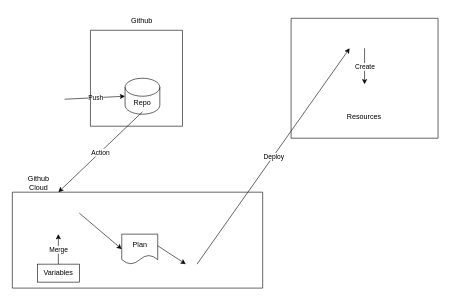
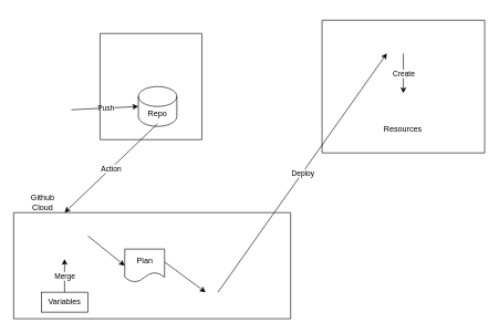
  <mxCell id="0" />
  <mxCell id="1" parent="0" />
  <mxCell id="2" value="" style="shape=image;verticalLabelPosition=bottom;labelBackgroundColor=default;verticalAlign=top;aspect=fixed;imageAspect=0;image=https://2.bp.blogspot.com/-Lm75_V4O7JY/V3x2OZbmIFI/AAAAAAAA8II/fzLckySfqnk0k7P-_YkSF8aDEBuUBodpQCLcB/s800/job_programmer.png;" vertex="1" parent="1"><mxGeometry x="20" y="130" width="87.09" height="70" as="geometry" /></mxCell>
  <mxCell id="3" value="" style="endArrow=classic;html=1;rounded=0;exitX=1;exitY=0.5;exitDx=0;exitDy=0;entryX=0;entryY=0.5;entryDx=0;entryDy=0;entryPerimeter=0;" edge="1" parent="1" source="2" target="18"><mxGeometry relative="1" as="geometry"><mxPoint x="330" y="210" as="sourcePoint" /><mxPoint x="430" y="210" as="targetPoint" /></mxGeometry></mxCell>
  <mxCell id="4" value="Push" style="edgeLabel;resizable=0;html=1;align=center;verticalAlign=middle;" connectable="0" vertex="1" parent="3"><mxGeometry relative="1" as="geometry" /></mxCell>
  <mxCell id="5" value="" style="swimlane;startSize=0;" vertex="1" parent="1"><mxGeometry x="20" y="320" width="417.5" height="160" as="geometry" /></mxCell>
  <mxCell id="6" value="" style="shape=image;verticalLabelPosition=bottom;labelBackgroundColor=default;verticalAlign=top;aspect=fixed;imageAspect=0;image=https://www.svgrepo.com/show/376353/terraform.svg;" vertex="1" parent="5"><mxGeometry x="41.75" width="70" height="70" as="geometry" /></mxCell>
  <mxCell id="7" value="Variables" style="whiteSpace=wrap;html=1;rounded=0;" vertex="1" parent="5"><mxGeometry x="41.75" y="120" width="70" height="30" as="geometry" /></mxCell>
  <mxCell id="8" value="" style="group" vertex="1" connectable="0" parent="5"><mxGeometry x="167.5" y="55" width="160" height="95" as="geometry" /></mxCell>
  <mxCell id="9" value="" style="endArrow=classic;html=1;rounded=0;entryX=0.5;entryY=1;entryDx=0;entryDy=0;exitX=0.5;exitY=0;exitDx=0;exitDy=0;" edge="1" parent="8" source="7" target="6"><mxGeometry relative="1" as="geometry"><mxPoint x="-254" y="64.57" as="sourcePoint" /><mxPoint x="-115.75" y="-10" as="targetPoint" /></mxGeometry></mxCell>
  <mxCell id="10" value="Merge" style="edgeLabel;resizable=0;html=1;align=center;verticalAlign=middle;" connectable="0" vertex="1" parent="9"><mxGeometry relative="1" as="geometry" /></mxCell>
- <mxCell id="11" value="Plan" style="shape=document;whiteSpace=wrap;html=1;boundedLbl=1;" vertex="1" parent="8"><mxGeometry x="15" y="15" width="60" height="50" as="geometry" /></mxCell>
+ <mxCell id="11" value="Plan" style="shape=document;whiteSpace=wrap;html=1;boundedLbl=1;" vertex="1" parent="8"><mxGeometry width="60" height="50" as="geometry" /></mxCell>
  <mxCell id="12" value="" style="endArrow=classic;html=1;rounded=0;exitX=1;exitY=0.5;exitDx=0;exitDy=0;entryX=0;entryY=0.5;entryDx=0;entryDy=0;" edge="1" parent="8" source="6" target="11"><mxGeometry width="50" height="50" relative="1" as="geometry"><mxPoint x="-170" y="135" as="sourcePoint" /><mxPoint x="-120" y="85" as="targetPoint" /></mxGeometry></mxCell>
  <mxCell id="13" value="" style="shape=image;verticalLabelPosition=bottom;labelBackgroundColor=default;verticalAlign=top;aspect=fixed;imageAspect=0;image=https://2.bp.blogspot.com/-Lm75_V4O7JY/V3x2OZbmIFI/AAAAAAAA8II/fzLckySfqnk0k7P-_YkSF8aDEBuUBodpQCLcB/s800/job_programmer.png;" vertex="1" parent="8"><mxGeometry x="112.5" y="65" width="37.32" height="30" as="geometry" /></mxCell>
  <mxCell id="14" value="" style="endArrow=classic;html=1;rounded=0;exitX=1;exitY=0.39;exitDx=0;exitDy=0;exitPerimeter=0;entryX=0.25;entryY=0;entryDx=0;entryDy=0;" edge="1" parent="8" source="11" target="13"><mxGeometry width="50" height="50" relative="1" as="geometry"><mxPoint x="161.5" y="15" as="sourcePoint" /><mxPoint x="211.5" y="-35" as="targetPoint" /></mxGeometry></mxCell>
  <mxCell id="15" value="Github Cloud" style="text;html=1;strokeColor=none;fillColor=none;align=center;verticalAlign=middle;whiteSpace=wrap;rounded=0;" vertex="1" parent="1"><mxGeometry x="33.55" y="290" width="60" height="30" as="geometry" /></mxCell>
  <mxCell id="16" value="" style="group" vertex="1" connectable="0" parent="1"><mxGeometry x="150.25" y="20" width="153.5" height="190" as="geometry" /></mxCell>
  <mxCell id="17" value="" style="shape=image;verticalLabelPosition=bottom;labelBackgroundColor=default;verticalAlign=top;aspect=fixed;imageAspect=0;image=https://cdn-icons-png.flaticon.com/512/25/25231.png;" vertex="1" parent="16"><mxGeometry x="65.75" y="40" width="42" height="42" as="geometry" /></mxCell>
  <mxCell id="18" value="" style="shape=cylinder3;whiteSpace=wrap;html=1;boundedLbl=1;backgroundOutline=1;size=15;" vertex="1" parent="16"><mxGeometry x="57.75" y="110" width="58" height="60" as="geometry" /></mxCell>
  <mxCell id="19" value="" style="swimlane;startSize=0;" vertex="1" parent="16"><mxGeometry y="30" width="153.5" height="160" as="geometry" /></mxCell>
- <mxCell id="20" value="Github" style="text;html=1;strokeColor=none;fillColor=none;align=center;verticalAlign=middle;whiteSpace=wrap;rounded=0;" vertex="1" parent="16"><mxGeometry x="55.75" width="60" height="30" as="geometry" /></mxCell>
  <mxCell id="21" value="Repo" style="text;html=1;strokeColor=none;fillColor=none;align=center;verticalAlign=middle;whiteSpace=wrap;rounded=0;" vertex="1" parent="16"><mxGeometry x="57.75" y="136" width="58" height="30" as="geometry" /></mxCell>
  <mxCell id="22" value="" style="endArrow=classic;html=1;rounded=0;entryX=0.5;entryY=0;entryDx=0;entryDy=0;exitX=0.5;exitY=1;exitDx=0;exitDy=0;" edge="1" parent="1" source="21" target="6"><mxGeometry relative="1" as="geometry"><mxPoint x="266" y="159.57" as="sourcePoint" /><mxPoint x="366" y="159.57" as="targetPoint" /></mxGeometry></mxCell>
  <mxCell id="23" value="Action" style="edgeLabel;resizable=0;html=1;align=center;verticalAlign=middle;" connectable="0" vertex="1" parent="22"><mxGeometry relative="1" as="geometry" /></mxCell>
  <mxCell id="24" value="" style="swimlane;startSize=0;" vertex="1" parent="1"><mxGeometry x="484.89" y="30" width="245.11" height="200" as="geometry" /></mxCell>
  <mxCell id="25" value="" style="shape=image;verticalLabelPosition=bottom;labelBackgroundColor=default;verticalAlign=top;aspect=fixed;imageAspect=0;image=https://static-00.iconduck.com/assets.00/google-cloud-icon-2048x1646-7admxejz.png;" vertex="1" parent="24"><mxGeometry x="97.66" y="10" width="49.78" height="40" as="geometry" /></mxCell>
  <mxCell id="26" value="" style="shape=image;verticalLabelPosition=bottom;labelBackgroundColor=default;verticalAlign=top;aspect=fixed;imageAspect=0;image=https://images.g2crowd.com/uploads/product/image/social_landscape/social_landscape_36aee3a4c536d8efdf0912f9cc4f808b/google-virtual-private-cloud-vpc.png;" vertex="1" parent="24"><mxGeometry x="74.93" y="110" width="95.24" height="50" as="geometry" /></mxCell>
  <mxCell id="27" value="Resources" style="text;html=1;strokeColor=none;fillColor=none;align=center;verticalAlign=middle;whiteSpace=wrap;rounded=0;" vertex="1" parent="24"><mxGeometry x="92.55" y="150" width="60" height="30" as="geometry" /></mxCell>
  <mxCell id="28" value="" style="endArrow=classic;html=1;rounded=0;exitX=0.5;exitY=1;exitDx=0;exitDy=0;entryX=0.5;entryY=0;entryDx=0;entryDy=0;" edge="1" parent="24" source="25" target="26"><mxGeometry relative="1" as="geometry"><mxPoint x="-134.89" y="210" as="sourcePoint" /><mxPoint x="-34.89" y="210" as="targetPoint" /></mxGeometry></mxCell>
  <mxCell id="29" value="Create" style="edgeLabel;resizable=0;html=1;align=center;verticalAlign=middle;" connectable="0" vertex="1" parent="28"><mxGeometry relative="1" as="geometry" /></mxCell>
  <mxCell id="30" value="" style="endArrow=classic;html=1;rounded=0;exitX=0.75;exitY=0;exitDx=0;exitDy=0;entryX=0;entryY=1;entryDx=0;entryDy=0;" edge="1" parent="1" source="13" target="25"><mxGeometry relative="1" as="geometry"><mxPoint x="280" y="260" as="sourcePoint" /><mxPoint x="380" y="260" as="targetPoint" /></mxGeometry></mxCell>
  <mxCell id="31" value="Deploy&lt;br&gt;" style="edgeLabel;resizable=0;html=1;align=center;verticalAlign=middle;" connectable="0" vertex="1" parent="30"><mxGeometry relative="1" as="geometry" /></mxCell>
